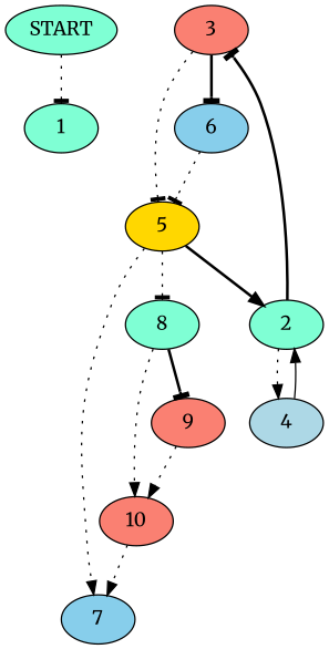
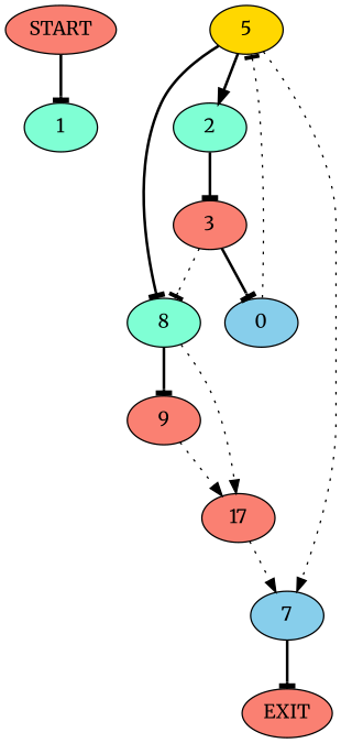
  digraph {
    fontname=Merriweather
    node [fillcolor=aquamarine fontname=Merriweather style=filled]
    edge [arrowhead=tee fontname=Merriweather style=dotted]
-   n1 [label=START]
+   n1 [fillcolor=salmon label=START]
    1
+   n3 [fillcolor=salmon label=EXIT]
    3 [fillcolor=salmon]
    2
-   4 [fillcolor=lightblue]
    5 [fillcolor=gold]
-   6 [fillcolor=skyblue]
+   6 [fillcolor=skyblue label=0]
    7 [fillcolor=skyblue]
    8
    9 [fillcolor=salmon]
-   10 [fillcolor=salmon]
-   n1 -> 1
-   3 -> 5
+   10 [fillcolor=salmon label=17]
+   n1 -> 1 [style=bold]
+   3 -> 8
    3 -> 6 [style=bold]
    2 -> 3 [style=bold]
-   2 -> 4 [arrowhead=normal]
-   4 -> 2 [arrowhead=normal style=solid]
    5 -> 2 [arrowhead=normal style=bold]
    5 -> 7 [arrowhead=normal]
-   5 -> 8
+   5 -> 8 [style=bold]
    6 -> 5
+   7 -> n3 [style=bold]
    8 -> 9 [style=bold]
    8 -> 10 [arrowhead=normal]
    9 -> 10 [arrowhead=normal]
    10 -> 7 [arrowhead=normal]
  }
